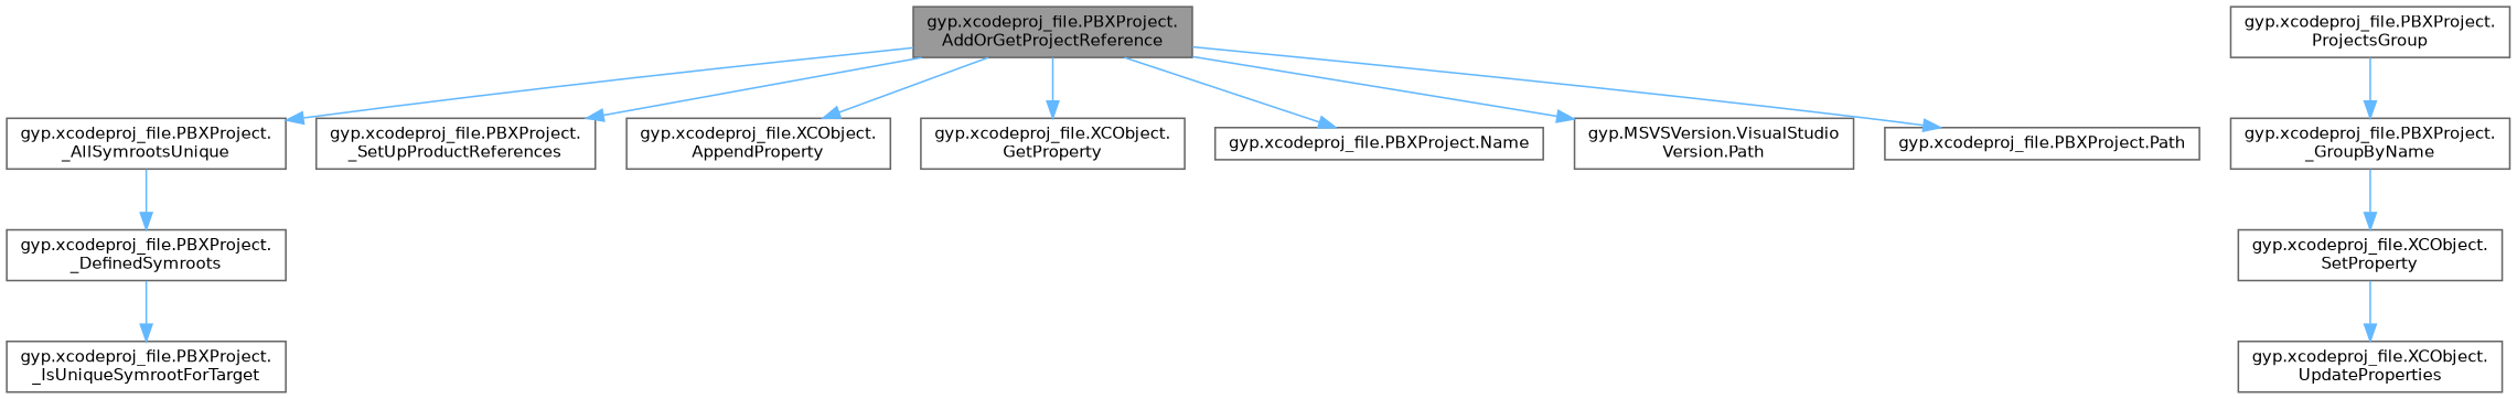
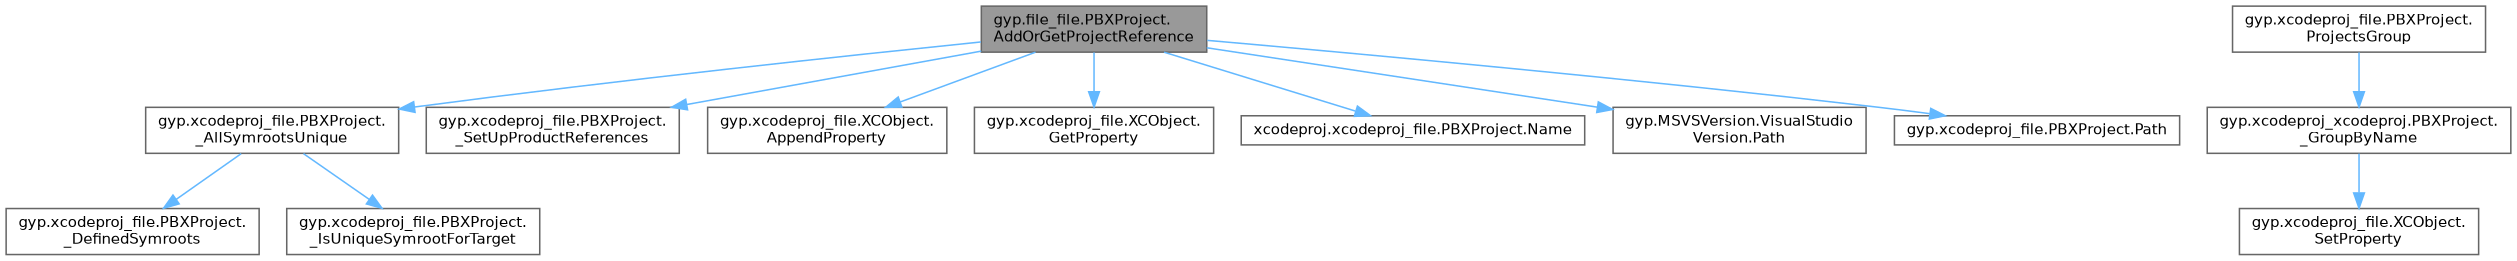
  digraph {
    rankdir=TB
    node [color=grey40 fillcolor=white fontname=Helvetica fontsize=10 shape=box style=filled]
    edge [color=steelblue1 fontname=Helvetica fontsize=10 labelfontname=Helvetica labelfontsize=10 style=solid]
-   n1 [color=gray40 fillcolor=grey60 fontcolor=black height=0.2 label="gyp.xcodeproj_file.PBXProject.\lAddOrGetProjectReference" width=0.4]
+   n1 [color=gray40 fillcolor=grey60 fontcolor=black height=0.2 label="gyp.file_file.PBXProject.\lAddOrGetProjectReference" width=0.4]
    n2 [height=0.2 label="gyp.xcodeproj_file.PBXProject.\l_AllSymrootsUnique" width=0.4]
    n3 [height=0.2 label="gyp.xcodeproj_file.PBXProject.\l_SetUpProductReferences" width=0.4]
    n4 [height=0.2 label="gyp.xcodeproj_file.XCObject.\lAppendProperty" width=0.4]
    n5 [height=0.2 label="gyp.xcodeproj_file.XCObject.\lGetProperty" width=0.4]
-   n6 [height=0.2 label="gyp.xcodeproj_file.PBXProject.Name" width=0.4]
+   n6 [height=0.2 label="xcodeproj.xcodeproj_file.PBXProject.Name" width=0.4]
    n7 [height=0.2 label="gyp.MSVSVersion.VisualStudio\lVersion.Path" width=0.4]
    n8 [height=0.2 label="gyp.xcodeproj_file.PBXProject.Path" width=0.4]
    n9 [height=0.2 label="gyp.xcodeproj_file.PBXProject.\l_DefinedSymroots" width=0.4]
    n10 [height=0.2 label="gyp.xcodeproj_file.PBXProject.\l_IsUniqueSymrootForTarget" width=0.4]
    n11 [height=0.2 label="gyp.xcodeproj_file.PBXProject.\lProjectsGroup" width=0.4]
-   n12 [height=0.2 label="gyp.xcodeproj_file.PBXProject.\l_GroupByName" width=0.4]
+   n12 [height=0.2 label="gyp.xcodeproj_xcodeproj.PBXProject.\l_GroupByName" width=0.4]
    n13 [height=0.2 label="gyp.xcodeproj_file.XCObject.\lSetProperty" width=0.4]
-   n14 [height=0.2 label="gyp.xcodeproj_file.XCObject.\lUpdateProperties" width=0.4]
    n1 -> n2
    n1 -> n3
    n1 -> n4
    n1 -> n5
    n1 -> n6
    n1 -> n7
    n1 -> n8
    n2 -> n9
-   n9 -> n10
+   n2 -> n10
    n11 -> n12
    n12 -> n13
-   n13 -> n14
  }
